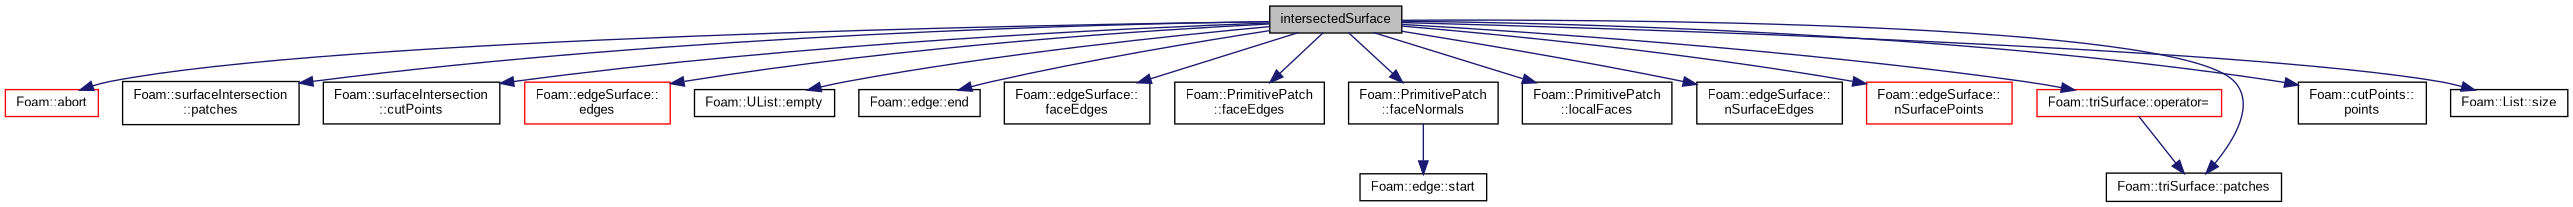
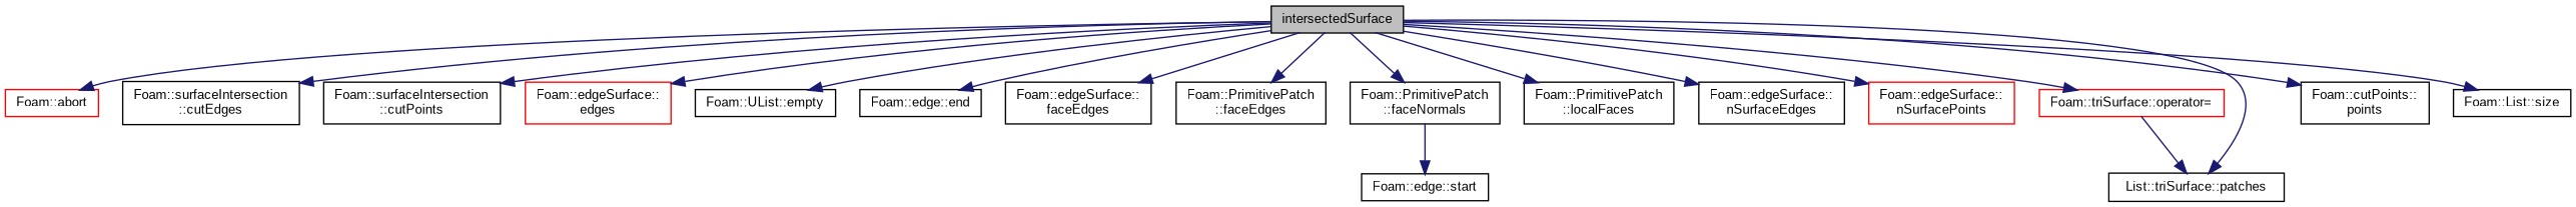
  digraph {
    fontname="Liberation Sans"
    rankdir=TB
    node [color=black fontname="Liberation Sans" fontsize=10 shape=record]
    edge [color=midnightblue fontname="Liberation Sans" fontsize=10 labelfontname=Helvetica labelfontsize=10 style=solid]
    n1 [fillcolor=grey75 fontcolor=black height=0.2 label=intersectedSurface style=filled width=0.4]
    n2 [color=red height=0.2 label="Foam::abort" width=0.4]
-   n3 [height=0.2 label="Foam::surfaceIntersection\l::patches" width=0.4]
+   n3 [height=0.2 label="Foam::surfaceIntersection\l::cutEdges" width=0.4]
    n4 [height=0.2 label="Foam::surfaceIntersection\l::cutPoints" width=0.4]
    n5 [color=red height=0.2 label="Foam::edgeSurface::\ledges" width=0.4]
    n6 [height=0.2 label="Foam::UList::empty" width=0.4]
    n7 [height=0.2 label="Foam::edge::end" width=0.4]
    n8 [height=0.2 label="Foam::edgeSurface::\lfaceEdges" width=0.4]
    n9 [height=0.2 label="Foam::PrimitivePatch\l::faceEdges" width=0.4]
    n10 [height=0.2 label="Foam::PrimitivePatch\l::faceNormals" width=0.4]
    n11 [height=0.2 label="Foam::PrimitivePatch\l::localFaces" width=0.4]
    n12 [height=0.2 label="Foam::edgeSurface::\lnSurfaceEdges" width=0.4]
    n13 [color=red height=0.2 label="Foam::edgeSurface::\lnSurfacePoints" width=0.4]
    n14 [color=red height=0.2 label="Foam::triSurface::operator=" width=0.4]
-   n15 [height=0.2 label="Foam::triSurface::patches" width=0.4]
+   n15 [height=0.2 label="List::triSurface::patches" width=0.4]
    n16 [height=0.2 label="Foam::cutPoints::\lpoints" width=0.4]
    n17 [height=0.2 label="Foam::List::size" width=0.4]
    n18 [height=0.2 label="Foam::edge::start" width=0.4]
    n1 -> n2
    n1 -> n3
    n1 -> n4
    n1 -> n5
    n1 -> n6
    n1 -> n7
    n1 -> n8
    n1 -> n9
    n1 -> n10
    n1 -> n11
    n1 -> n12
    n1 -> n13
    n1 -> n14
    n1 -> n15
    n1 -> n16
    n1 -> n17
    n10 -> n18
    n14 -> n15
  }
